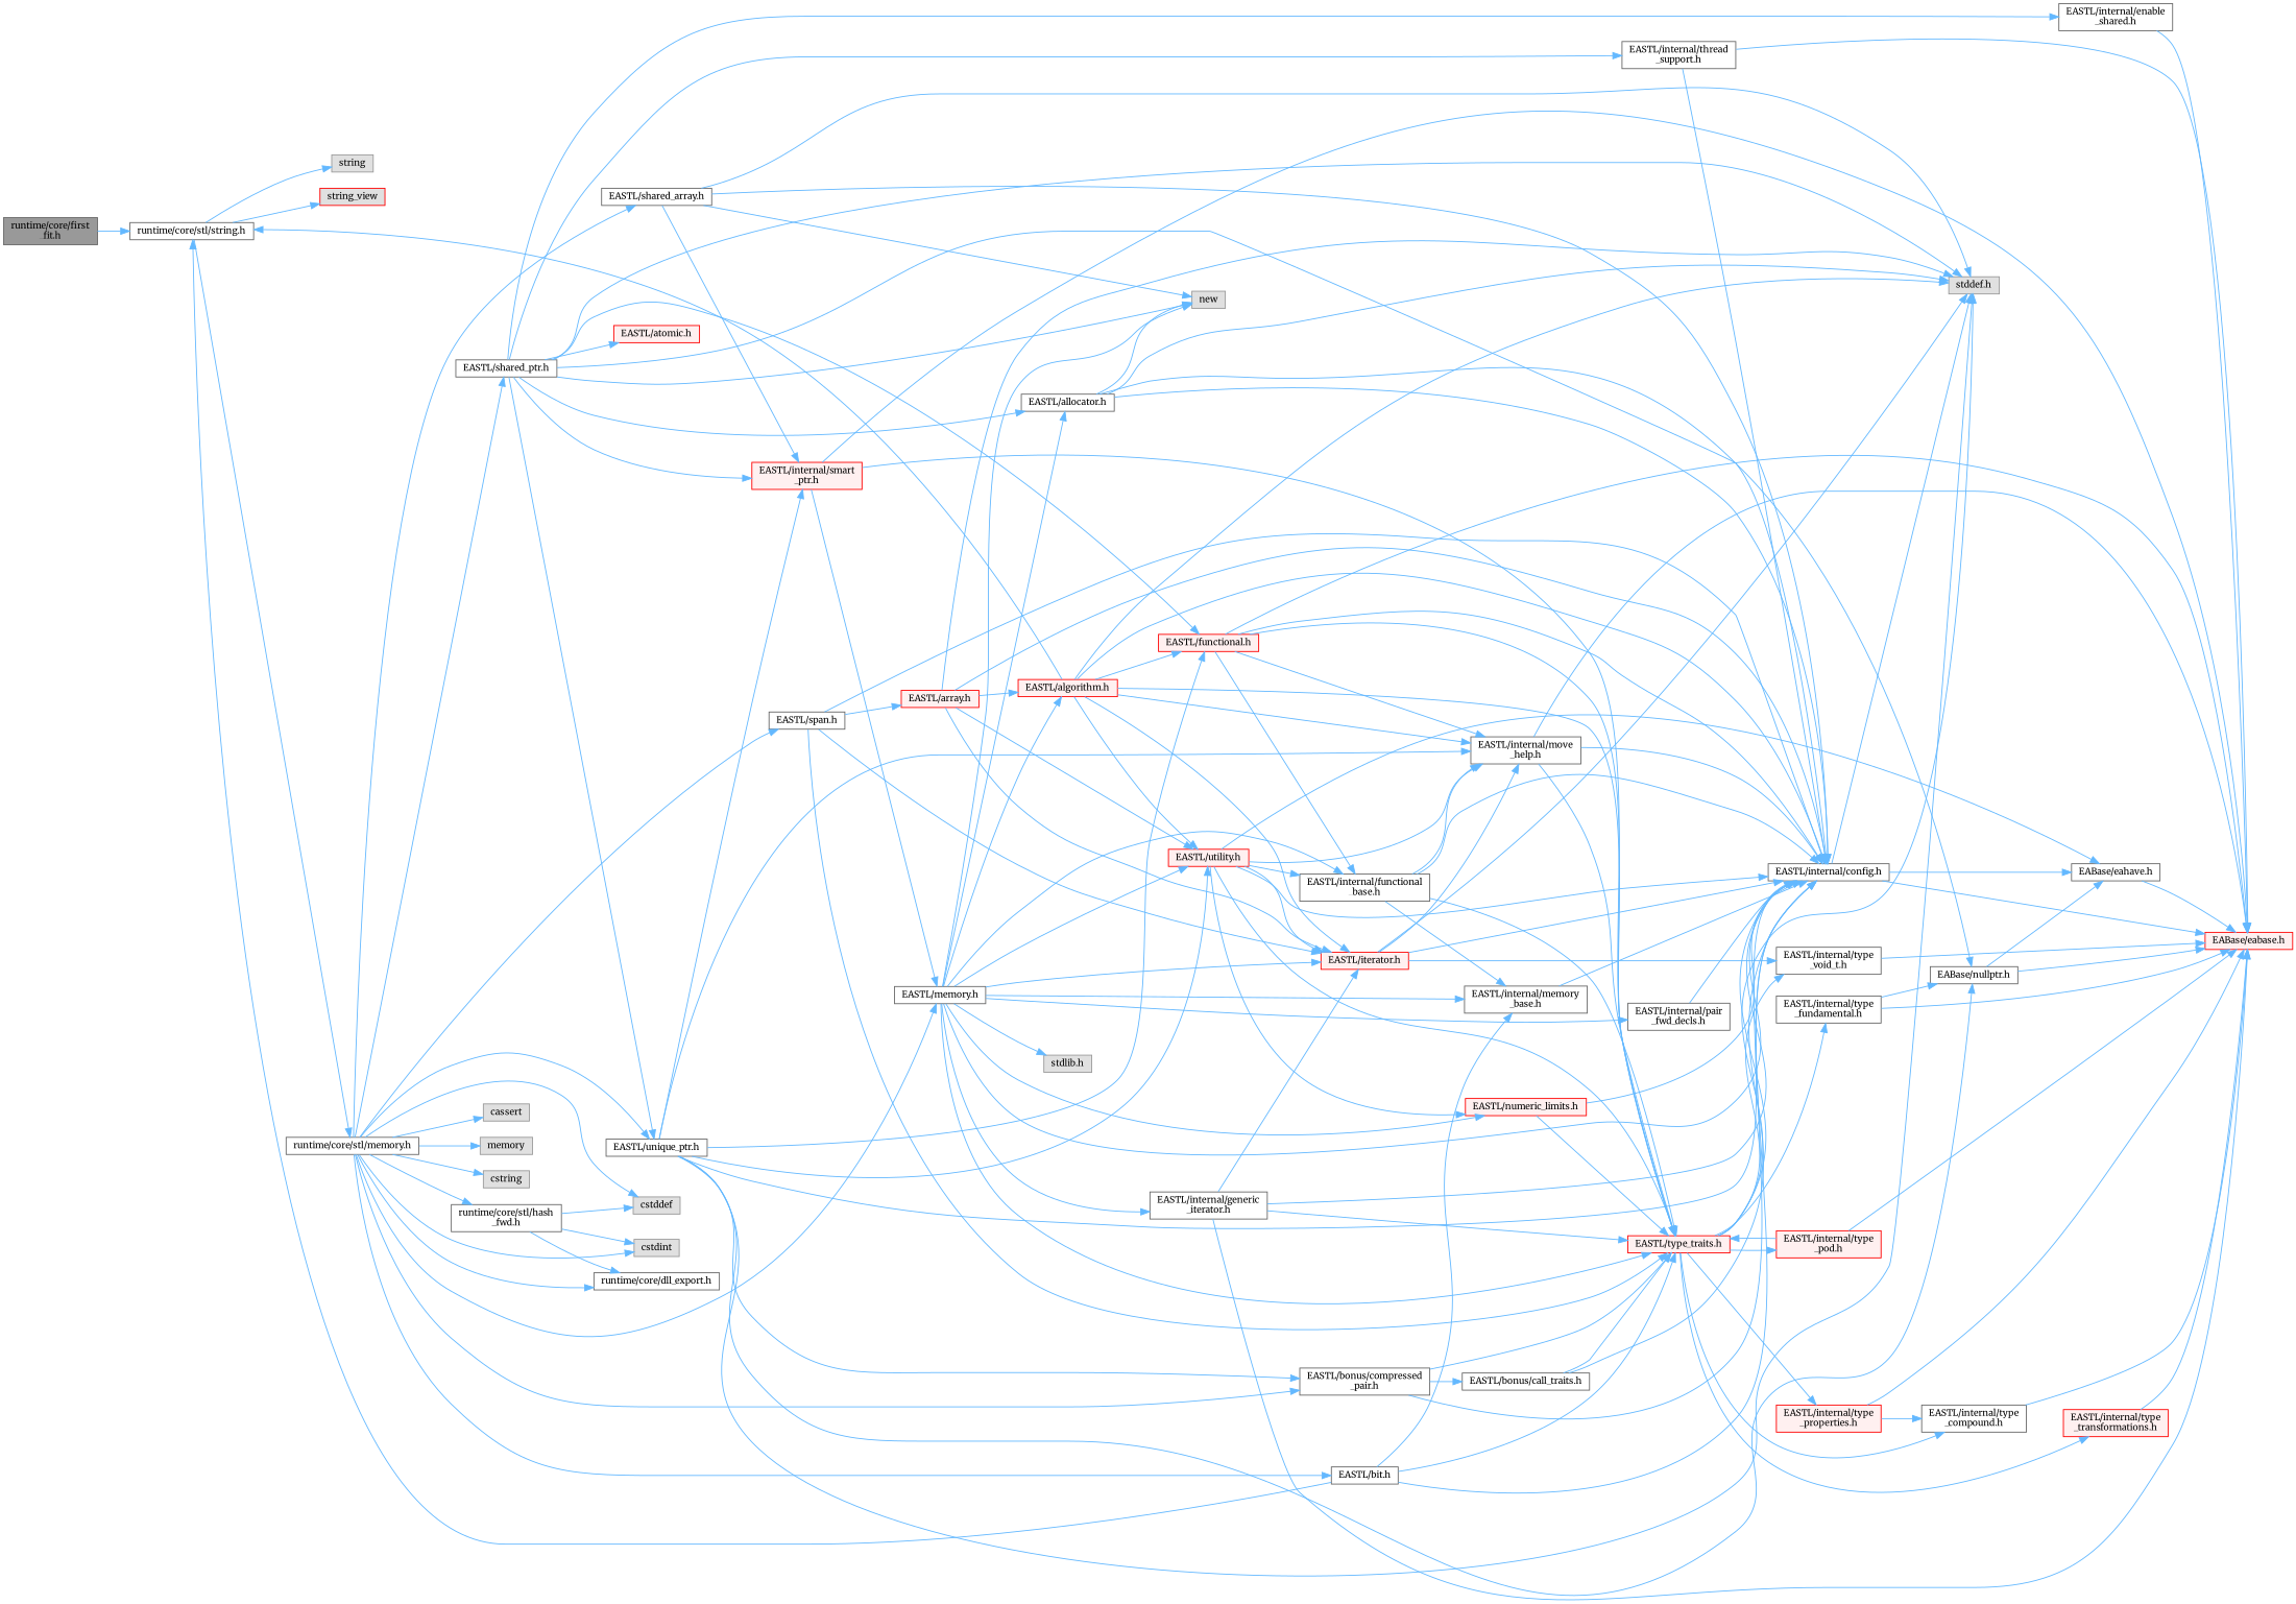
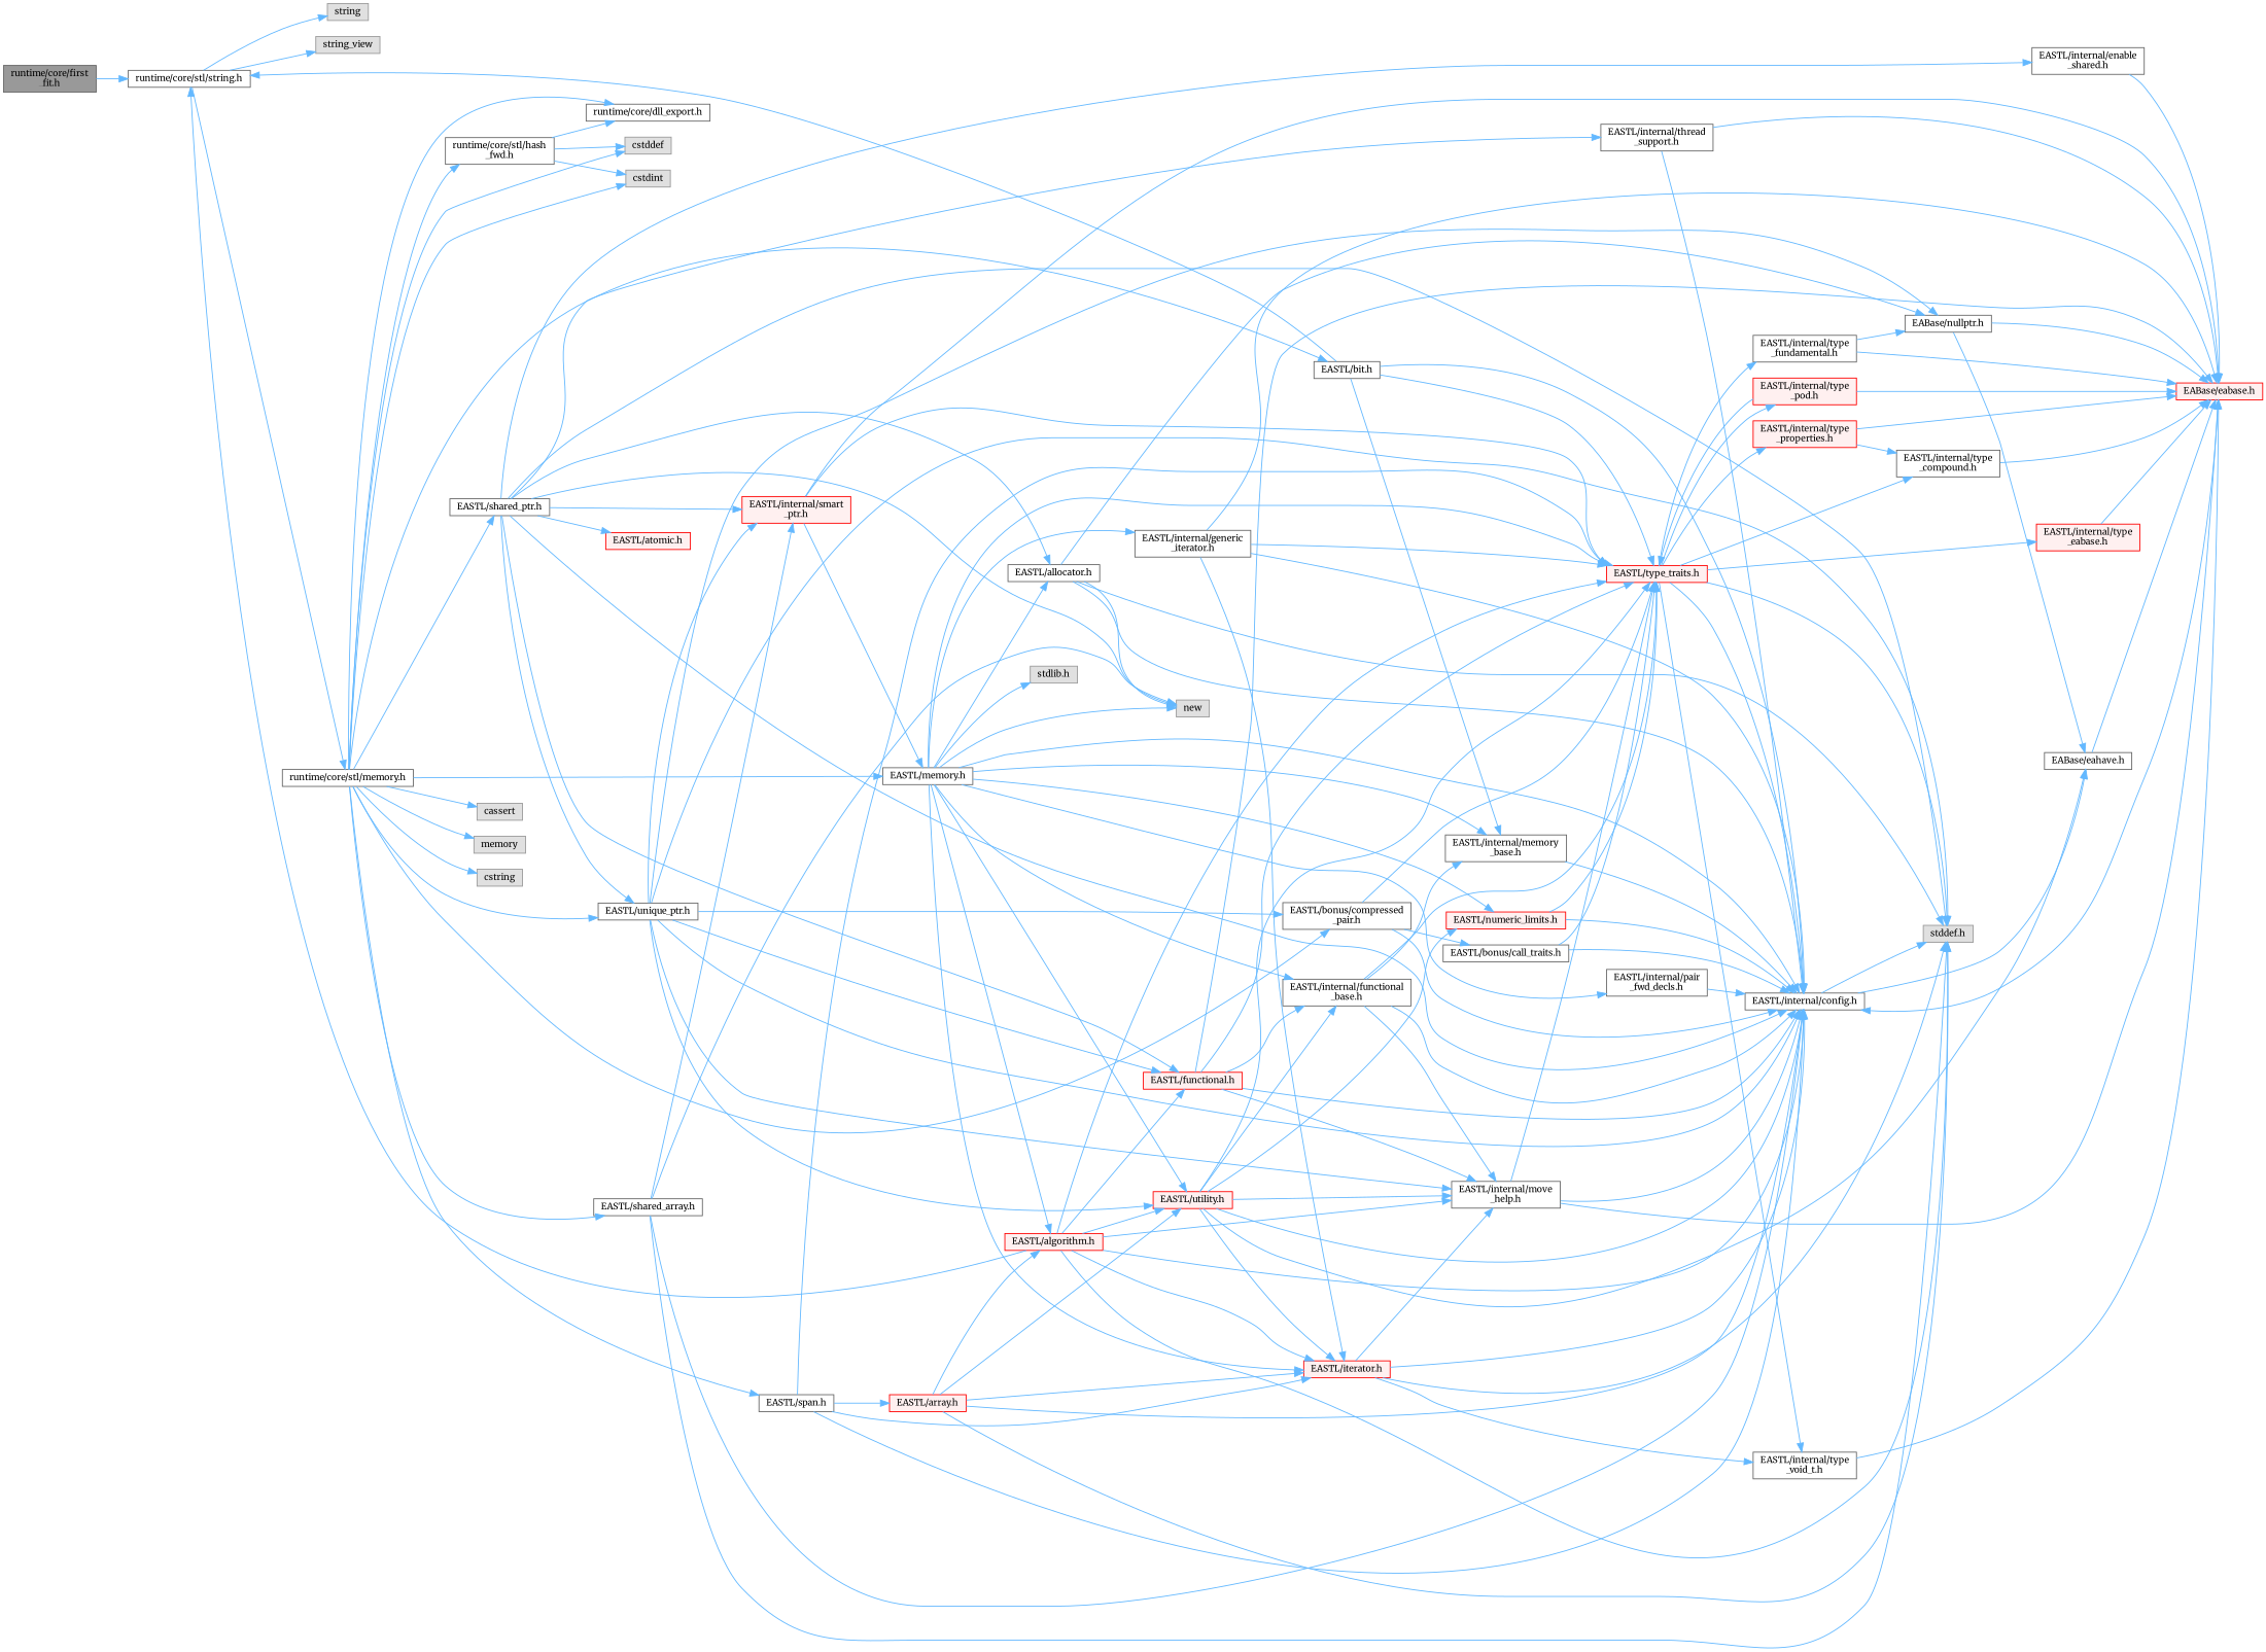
  digraph {
    fontname=Merriweather
    rankdir=LR
    node [color=grey40 fillcolor=white fontname=Merriweather fontsize=10 shape=box style=filled]
    edge [color=steelblue1 fontname=Merriweather fontsize=10 labelfontname=Helvetica labelfontsize=10 style=solid]
    n1 [color=gray40 fillcolor=grey60 fontcolor=black height=0.2 label="runtime/core/first\l_fit.h" width=0.4]
    n2 [height=0.2 label="runtime/core/stl/string.h" width=0.4]
    n3 [color=grey60 fillcolor="#E0E0E0" height=0.2 label=string width=0.4]
-   n4 [color=red fillcolor="#E0E0E0" height=0.2 label=string_view width=0.4]
+   n4 [color=grey60 fillcolor="#E0E0E0" height=0.2 label=string_view width=0.4]
    n5 [height=0.2 label="runtime/core/stl/memory.h" width=0.4]
    n6 [color=grey60 fillcolor="#E0E0E0" height=0.2 label=cstddef width=0.4]
    n7 [color=grey60 fillcolor="#E0E0E0" height=0.2 label=cstdint width=0.4]
    n8 [color=grey60 fillcolor="#E0E0E0" height=0.2 label=cassert width=0.4]
    n9 [color=grey60 fillcolor="#E0E0E0" height=0.2 label=memory width=0.4]
    n10 [color=grey60 fillcolor="#E0E0E0" height=0.2 label=cstring width=0.4]
    n11 [height=0.2 label="EASTL/bit.h" width=0.4]
    n12 [height=0.2 label="EASTL/memory.h" width=0.4]
    n13 [height=0.2 label="EASTL/shared_array.h" width=0.4]
    n14 [height=0.2 label="EASTL/unique_ptr.h" width=0.4]
    n15 [height=0.2 label="EASTL/bonus/compressed\l_pair.h" width=0.4]
    n16 [height=0.2 label="EASTL/shared_ptr.h" width=0.4]
    n17 [height=0.2 label="EASTL/span.h" width=0.4]
    n18 [height=0.2 label="runtime/core/dll_export.h" width=0.4]
    n19 [height=0.2 label="runtime/core/stl/hash\l_fwd.h" width=0.4]
    n20 [height=0.2 label="EASTL/internal/config.h" width=0.4]
    n21 [height=0.2 label="EASTL/internal/memory\l_base.h" width=0.4]
    n22 [color=red fillcolor="#FFF0F0" height=0.2 label="EASTL/type_traits.h" width=0.4]
    n23 [height=0.2 label="EASTL/internal/generic\l_iterator.h" width=0.4]
    n24 [color=red fillcolor="#FFF0F0" height=0.2 label="EASTL/iterator.h" width=0.4]
    n25 [height=0.2 label="EASTL/internal/pair\l_fwd_decls.h" width=0.4]
    n26 [height=0.2 label="EASTL/internal/functional\l_base.h" width=0.4]
    n27 [color=red fillcolor="#FFF0F0" height=0.2 label="EASTL/algorithm.h" width=0.4]
    n28 [color=red fillcolor="#FFF0F0" height=0.2 label="EASTL/utility.h" width=0.4]
    n29 [color=red fillcolor="#FFF0F0" height=0.2 label="EASTL/numeric_limits.h" width=0.4]
    n30 [height=0.2 label="EASTL/allocator.h" width=0.4]
    n31 [color=grey60 fillcolor="#E0E0E0" height=0.2 label=new width=0.4]
    n32 [color=grey60 fillcolor="#E0E0E0" height=0.2 label="stdlib.h" width=0.4]
    n33 [color=grey60 fillcolor="#E0E0E0" height=0.2 label="stddef.h" width=0.4]
    n34 [color=red fillcolor="#FFF0F0" height=0.2 label="EASTL/internal/smart\l_ptr.h" width=0.4]
    n35 [height=0.2 label="EABase/nullptr.h" width=0.4]
    n36 [height=0.2 label="EASTL/internal/move\l_help.h" width=0.4]
    n37 [color=red fillcolor="#FFF0F0" height=0.2 label="EASTL/functional.h" width=0.4]
    n38 [height=0.2 label="EASTL/bonus/call_traits.h" width=0.4]
    n39 [height=0.2 label="EASTL/internal/thread\l_support.h" width=0.4]
    n40 [color=red fillcolor="#FFF0F0" height=0.2 label="EASTL/atomic.h" width=0.4]
    n41 [height=0.2 label="EASTL/internal/enable\l_shared.h" width=0.4]
    n42 [color=red fillcolor="#FFF0F0" height=0.2 label="EASTL/array.h" width=0.4]
    n43 [color=red fillcolor="#FFF0F0" height=0.2 label="EABase/eabase.h" width=0.4]
    n44 [height=0.2 label="EABase/eahave.h" width=0.4]
    n45 [height=0.2 label="EASTL/internal/type\l_fundamental.h" width=0.4]
-   n46 [color=red fillcolor="#FFF0F0" height=0.2 label="EASTL/internal/type\l_transformations.h" width=0.4]
+   n46 [color=red fillcolor="#FFF0F0" height=0.2 label="EASTL/internal/type\l_eabase.h" width=0.4]
    n47 [height=0.2 label="EASTL/internal/type\l_void_t.h" width=0.4]
    n48 [color=red fillcolor="#FFF0F0" height=0.2 label="EASTL/internal/type\l_properties.h" width=0.4]
    n49 [height=0.2 label="EASTL/internal/type\l_compound.h" width=0.4]
    n50 [color=red fillcolor="#FFF0F0" height=0.2 label="EASTL/internal/type\l_pod.h" width=0.4]
    n1 -> n2
    n2 -> n3
    n2 -> n4
    n2 -> n5
    n5 -> n6
    n5 -> n7
    n5 -> n8
    n5 -> n9
    n5 -> n10
    n5 -> n11
    n5 -> n12
    n5 -> n13
    n5 -> n14
    n5 -> n15
    n5 -> n16
    n5 -> n17
    n5 -> n18
    n5 -> n19
    n11 -> n2
    n11 -> n20
    n11 -> n21
    n11 -> n22
    n12 -> n20
    n12 -> n21
    n12 -> n22
    n12 -> n23
    n12 -> n24
    n12 -> n25
    n12 -> n26
    n12 -> n27
    n12 -> n28
    n12 -> n29
    n12 -> n30
    n12 -> n31
    n12 -> n32
    n13 -> n20
    n13 -> n31
    n13 -> n33
    n13 -> n34
    n14 -> n15
    n14 -> n20
    n14 -> n28
    n14 -> n33
    n14 -> n34
    n14 -> n35
    n14 -> n36
    n14 -> n37
    n15 -> n20
    n15 -> n22
    n15 -> n38
    n16 -> n14
    n16 -> n20
    n16 -> n30
    n16 -> n31
    n16 -> n33
    n16 -> n34
    n16 -> n37
    n16 -> n39
    n16 -> n40
    n16 -> n41
    n17 -> n20
    n17 -> n22
    n17 -> n24
    n17 -> n42
    n19 -> n6
    n19 -> n7
    n19 -> n18
    n20 -> n33
-   n20 -> n43
+   n43 -> n20
    n20 -> n44
    n21 -> n20
    n22 -> n20
    n22 -> n33
    n22 -> n45
    n22 -> n46
    n22 -> n47
    n22 -> n48
    n22 -> n49
    n22 -> n50
    n23 -> n20
    n23 -> n22
    n23 -> n24
    n23 -> n43
    n24 -> n20
    n24 -> n33
    n24 -> n36
    n24 -> n47
    n25 -> n20
    n26 -> n20
    n26 -> n21
    n26 -> n22
    n26 -> n36
    n27 -> n2
    n27 -> n20
    n27 -> n22
    n27 -> n24
    n27 -> n28
    n27 -> n33
    n27 -> n36
    n27 -> n37
    n28 -> n20
    n28 -> n22
    n28 -> n24
    n28 -> n26
    n28 -> n29
    n28 -> n36
    n28 -> n44
    n29 -> n20
    n29 -> n22
    n30 -> n20
    n30 -> n31
    n30 -> n33
    n30 -> n35
    n34 -> n12
    n34 -> n22
    n34 -> n43
    n35 -> n43
    n35 -> n44
    n36 -> n20
    n36 -> n22
    n36 -> n43
    n37 -> n20
    n37 -> n22
    n37 -> n26
    n37 -> n36
    n37 -> n43
    n38 -> n20
    n38 -> n22
    n39 -> n20
    n39 -> n43
    n41 -> n43
    n42 -> n20
    n42 -> n24
    n42 -> n27
    n42 -> n28
    n42 -> n33
    n44 -> n43
    n45 -> n35
    n45 -> n43
    n46 -> n43
    n47 -> n43
    n48 -> n43
    n48 -> n49
    n49 -> n43
    n50 -> n22
    n50 -> n43
  }
